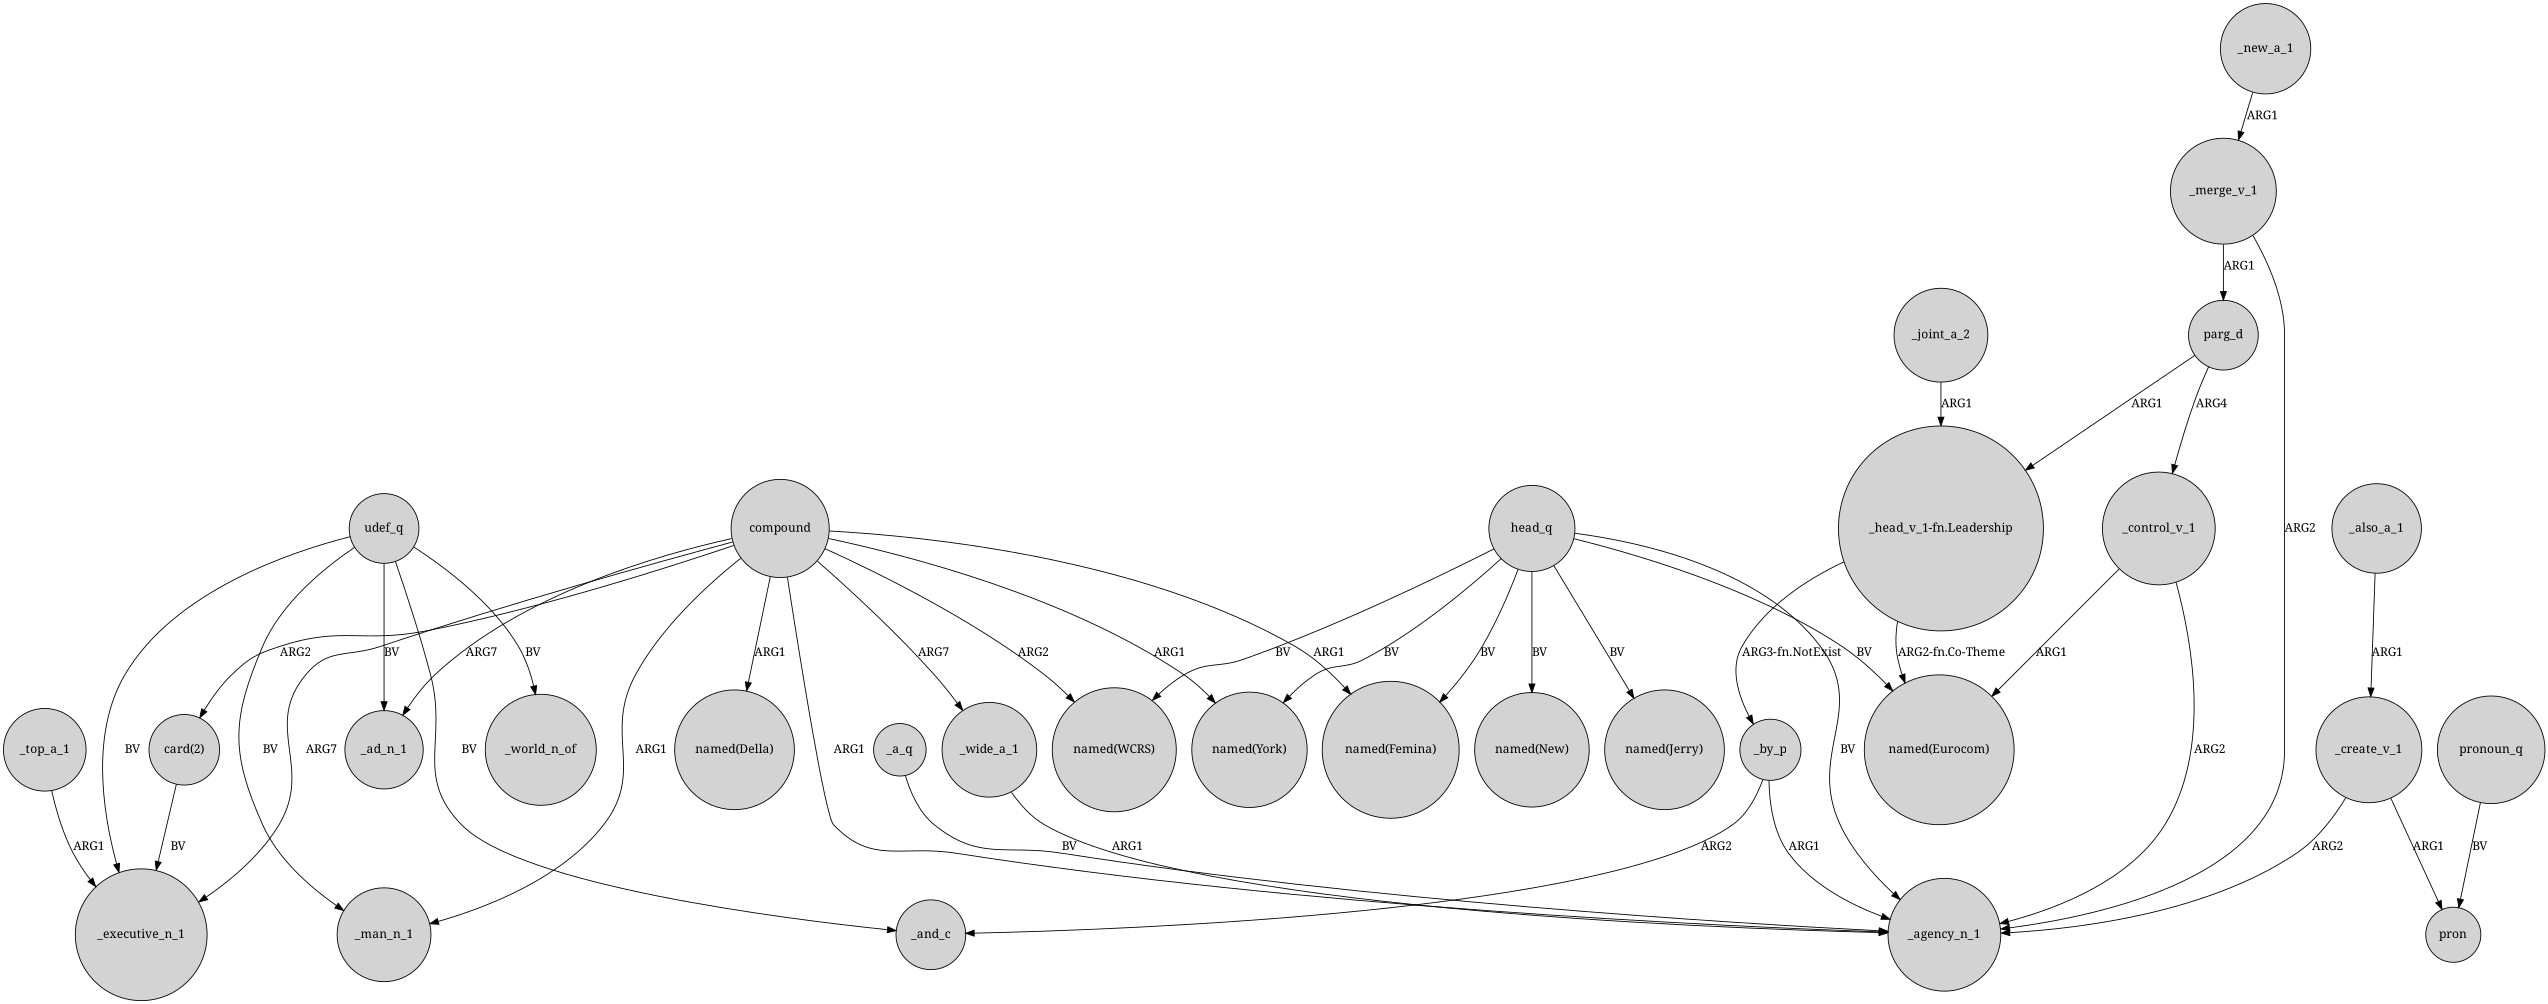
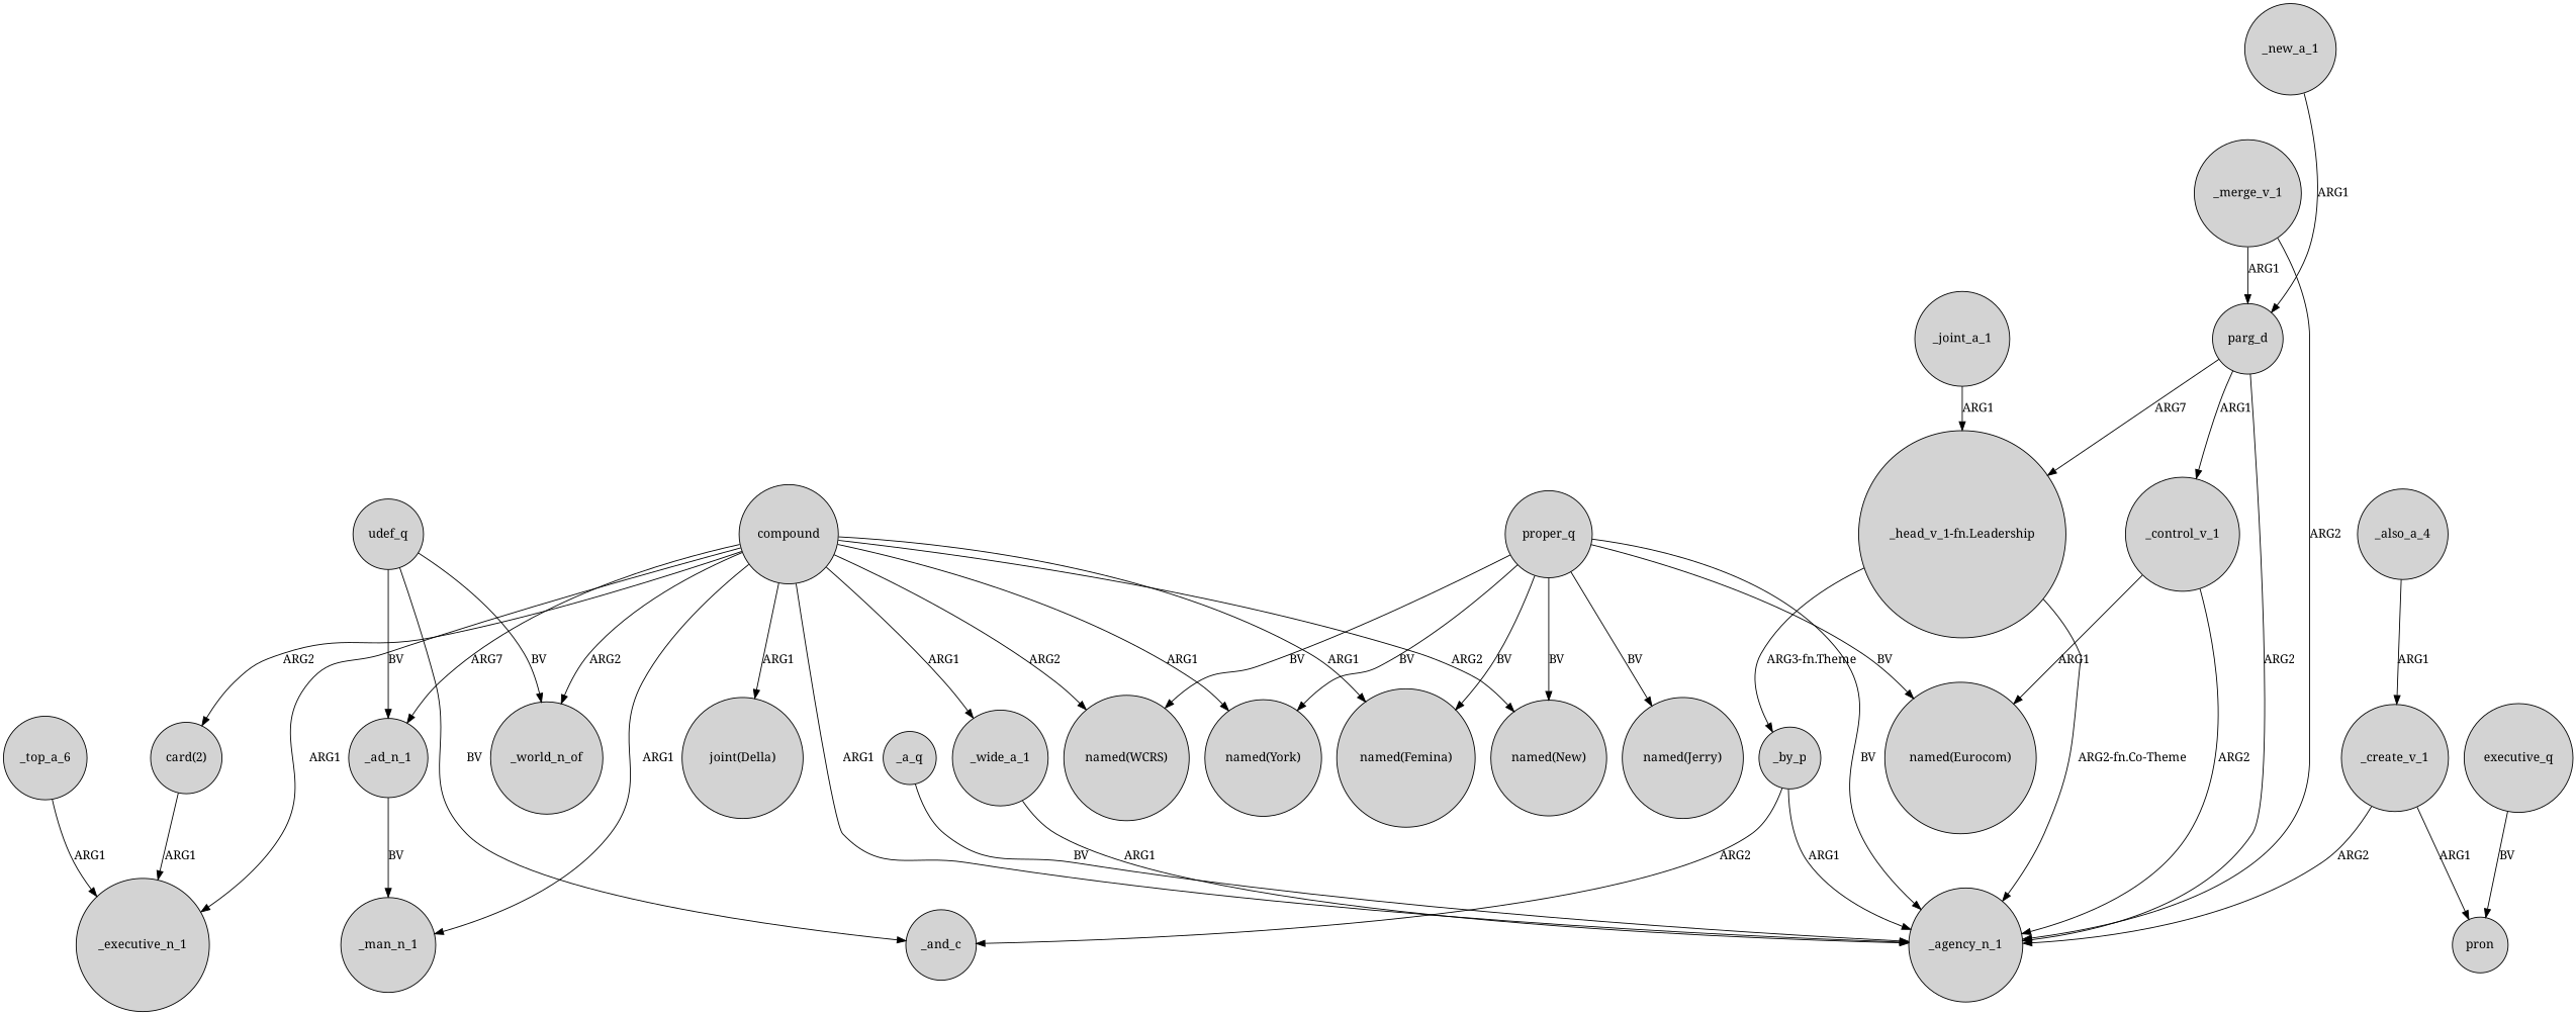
  digraph {
    fontname="Noto Serif"
    node [fontname="Noto Serif" shape=circle style=filled]
    edge [fontname="Noto Serif"]
    compound
    _agency_n_1
    _executive_n_1
    "named(New)"
    _ad_n_1
    _man_n_1
    _world_n_of
    "named(WCRS)"
    "named(Femina)"
    "named(York)"
    _wide_a_1
-   "named(Della)"
+   "named(Della)" [label="joint(Della)"]
    "card(2)"
-   _top_a_1
+   _top_a_1 [label=_top_a_6]
    udef_q
    _and_c
    parg_d
    "_head_v_1-fn.Leadership"
    _control_v_1
    _by_p
    "named(Eurocom)"
    _merge_v_1
-   proper_q [label=head_q]
+   proper_q
    "named(Jerry)"
    _create_v_1
    pron
-   _also_a_1
-   pronoun_q
+   _also_a_1 [label=_also_a_4]
+   pronoun_q [label=executive_q]
    _new_a_1
    _a_q
-   _joint_a_1 [label=_joint_a_2]
+   _joint_a_1
    compound -> _agency_n_1 [label=ARG1]
-   compound -> _executive_n_1 [label=ARG7]
+   compound -> _executive_n_1 [label=ARG1]
+   compound -> "named(New)" [label=ARG2]
    compound -> _ad_n_1 [label=ARG7]
    compound -> _man_n_1 [label=ARG1]
+   compound -> _world_n_of [label=ARG2]
    compound -> "named(WCRS)" [label=ARG2]
    compound -> "named(Femina)" [label=ARG1]
    compound -> "named(York)" [label=ARG1]
-   compound -> _wide_a_1 [label=ARG7]
+   compound -> _wide_a_1 [label=ARG1]
    compound -> "named(Della)" [label=ARG1]
    compound -> "card(2)" [label=ARG2]
    _wide_a_1 -> _agency_n_1 [label=ARG1]
-   "card(2)" -> _executive_n_1 [label=BV]
+   "card(2)" -> _executive_n_1 [label=ARG1]
    _top_a_1 -> _executive_n_1 [label=ARG1]
-   udef_q -> _executive_n_1 [label=BV]
    udef_q -> _ad_n_1 [label=BV]
-   udef_q -> _man_n_1 [label=BV]
+   _ad_n_1 -> _man_n_1 [label=BV]
    udef_q -> _world_n_of [label=BV]
    udef_q -> _and_c [label=BV]
-   parg_d -> "_head_v_1-fn.Leadership" [label=ARG1]
-   parg_d -> _control_v_1 [label=ARG4]
-   "_head_v_1-fn.Leadership" -> "named(Eurocom)" [label="ARG2-fn.Co-Theme"]
-   "_head_v_1-fn.Leadership" -> _by_p [label="ARG3-fn.NotExist"]
+   parg_d -> _agency_n_1 [label=ARG2]
+   parg_d -> "_head_v_1-fn.Leadership" [label=ARG7]
+   parg_d -> _control_v_1 [label=ARG1]
+   "_head_v_1-fn.Leadership" -> _agency_n_1 [label="ARG2-fn.Co-Theme"]
+   "_head_v_1-fn.Leadership" -> _by_p [label="ARG3-fn.Theme"]
    _control_v_1 -> _agency_n_1 [label=ARG2]
    _control_v_1 -> "named(Eurocom)" [label=ARG1]
    _by_p -> _agency_n_1 [label=ARG1]
    _by_p -> _and_c [label=ARG2]
    _merge_v_1 -> _agency_n_1 [label=ARG2]
    _merge_v_1 -> parg_d [label=ARG1]
    proper_q -> _agency_n_1 [label=BV]
    proper_q -> "named(New)" [label=BV]
    proper_q -> "named(WCRS)" [label=BV]
    proper_q -> "named(Femina)" [label=BV]
    proper_q -> "named(York)" [label=BV]
    proper_q -> "named(Eurocom)" [label=BV]
    proper_q -> "named(Jerry)" [label=BV]
    _create_v_1 -> _agency_n_1 [label=ARG2]
    _create_v_1 -> pron [label=ARG1]
    _also_a_1 -> _create_v_1 [label=ARG1]
    pronoun_q -> pron [label=BV]
-   _new_a_1 -> _merge_v_1 [label=ARG1]
+   _new_a_1 -> parg_d [label=ARG1]
    _a_q -> _agency_n_1 [label=BV]
    _joint_a_1 -> "_head_v_1-fn.Leadership" [label=ARG1]
  }
